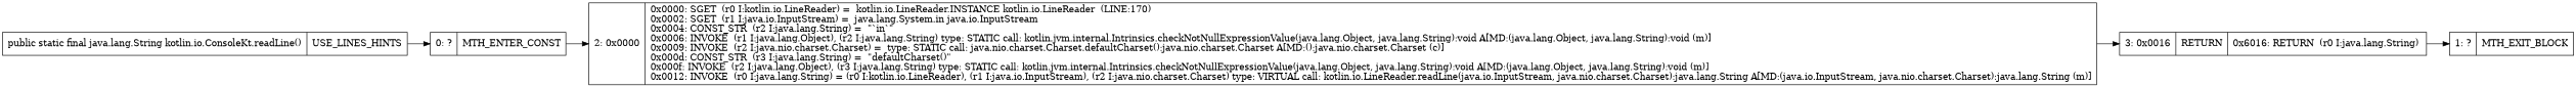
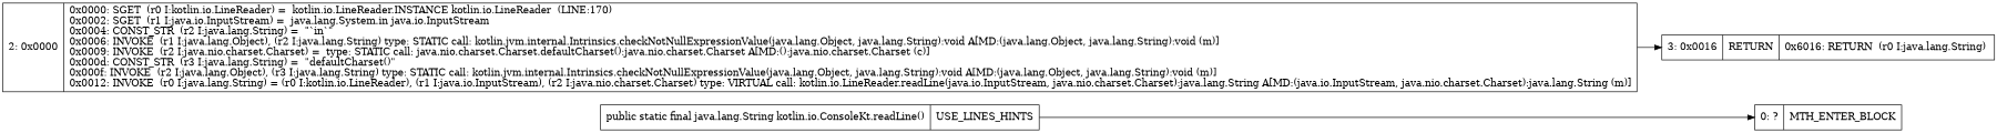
  digraph {
    rankdir=LR
    node [shape=record]
-   n1 [label="{0\:\ ?|MTH_ENTER_CONST\l}"]
+   n1 [label="{0\:\ ?|MTH_ENTER_BLOCK\l}"]
    n2 [label="{2\:\ 0x0000|0x0000: SGET  (r0 I:kotlin.io.LineReader) =  kotlin.io.LineReader.INSTANCE kotlin.io.LineReader  (LINE:170)\l0x0002: SGET  (r1 I:java.io.InputStream) =  java.lang.System.in java.io.InputStream \l0x0004: CONST_STR  (r2 I:java.lang.String) =  \"`in`\" \l0x0006: INVOKE  (r1 I:java.lang.Object), (r2 I:java.lang.String) type: STATIC call: kotlin.jvm.internal.Intrinsics.checkNotNullExpressionValue(java.lang.Object, java.lang.String):void A[MD:(java.lang.Object, java.lang.String):void (m)]\l0x0009: INVOKE  (r2 I:java.nio.charset.Charset) =  type: STATIC call: java.nio.charset.Charset.defaultCharset():java.nio.charset.Charset A[MD:():java.nio.charset.Charset (c)]\l0x000d: CONST_STR  (r3 I:java.lang.String) =  \"defaultCharset()\" \l0x000f: INVOKE  (r2 I:java.lang.Object), (r3 I:java.lang.String) type: STATIC call: kotlin.jvm.internal.Intrinsics.checkNotNullExpressionValue(java.lang.Object, java.lang.String):void A[MD:(java.lang.Object, java.lang.String):void (m)]\l0x0012: INVOKE  (r0 I:java.lang.String) = (r0 I:kotlin.io.LineReader), (r1 I:java.io.InputStream), (r2 I:java.nio.charset.Charset) type: VIRTUAL call: kotlin.io.LineReader.readLine(java.io.InputStream, java.nio.charset.Charset):java.lang.String A[MD:(java.io.InputStream, java.nio.charset.Charset):java.lang.String (m)]\l}"]
    n3 [label="{3\:\ 0x0016|RETURN\l|0x6016: RETURN  (r0 I:java.lang.String) \l}"]
-   n4 [label="{1\:\ ?|MTH_EXIT_BLOCK\l}"]
    n5 [label="{public static final java.lang.String kotlin.io.ConsoleKt.readLine()  | USE_LINES_HINTS\l}"]
-   n1 -> n2
    n2 -> n3
-   n3 -> n4
    n5 -> n1
  }
